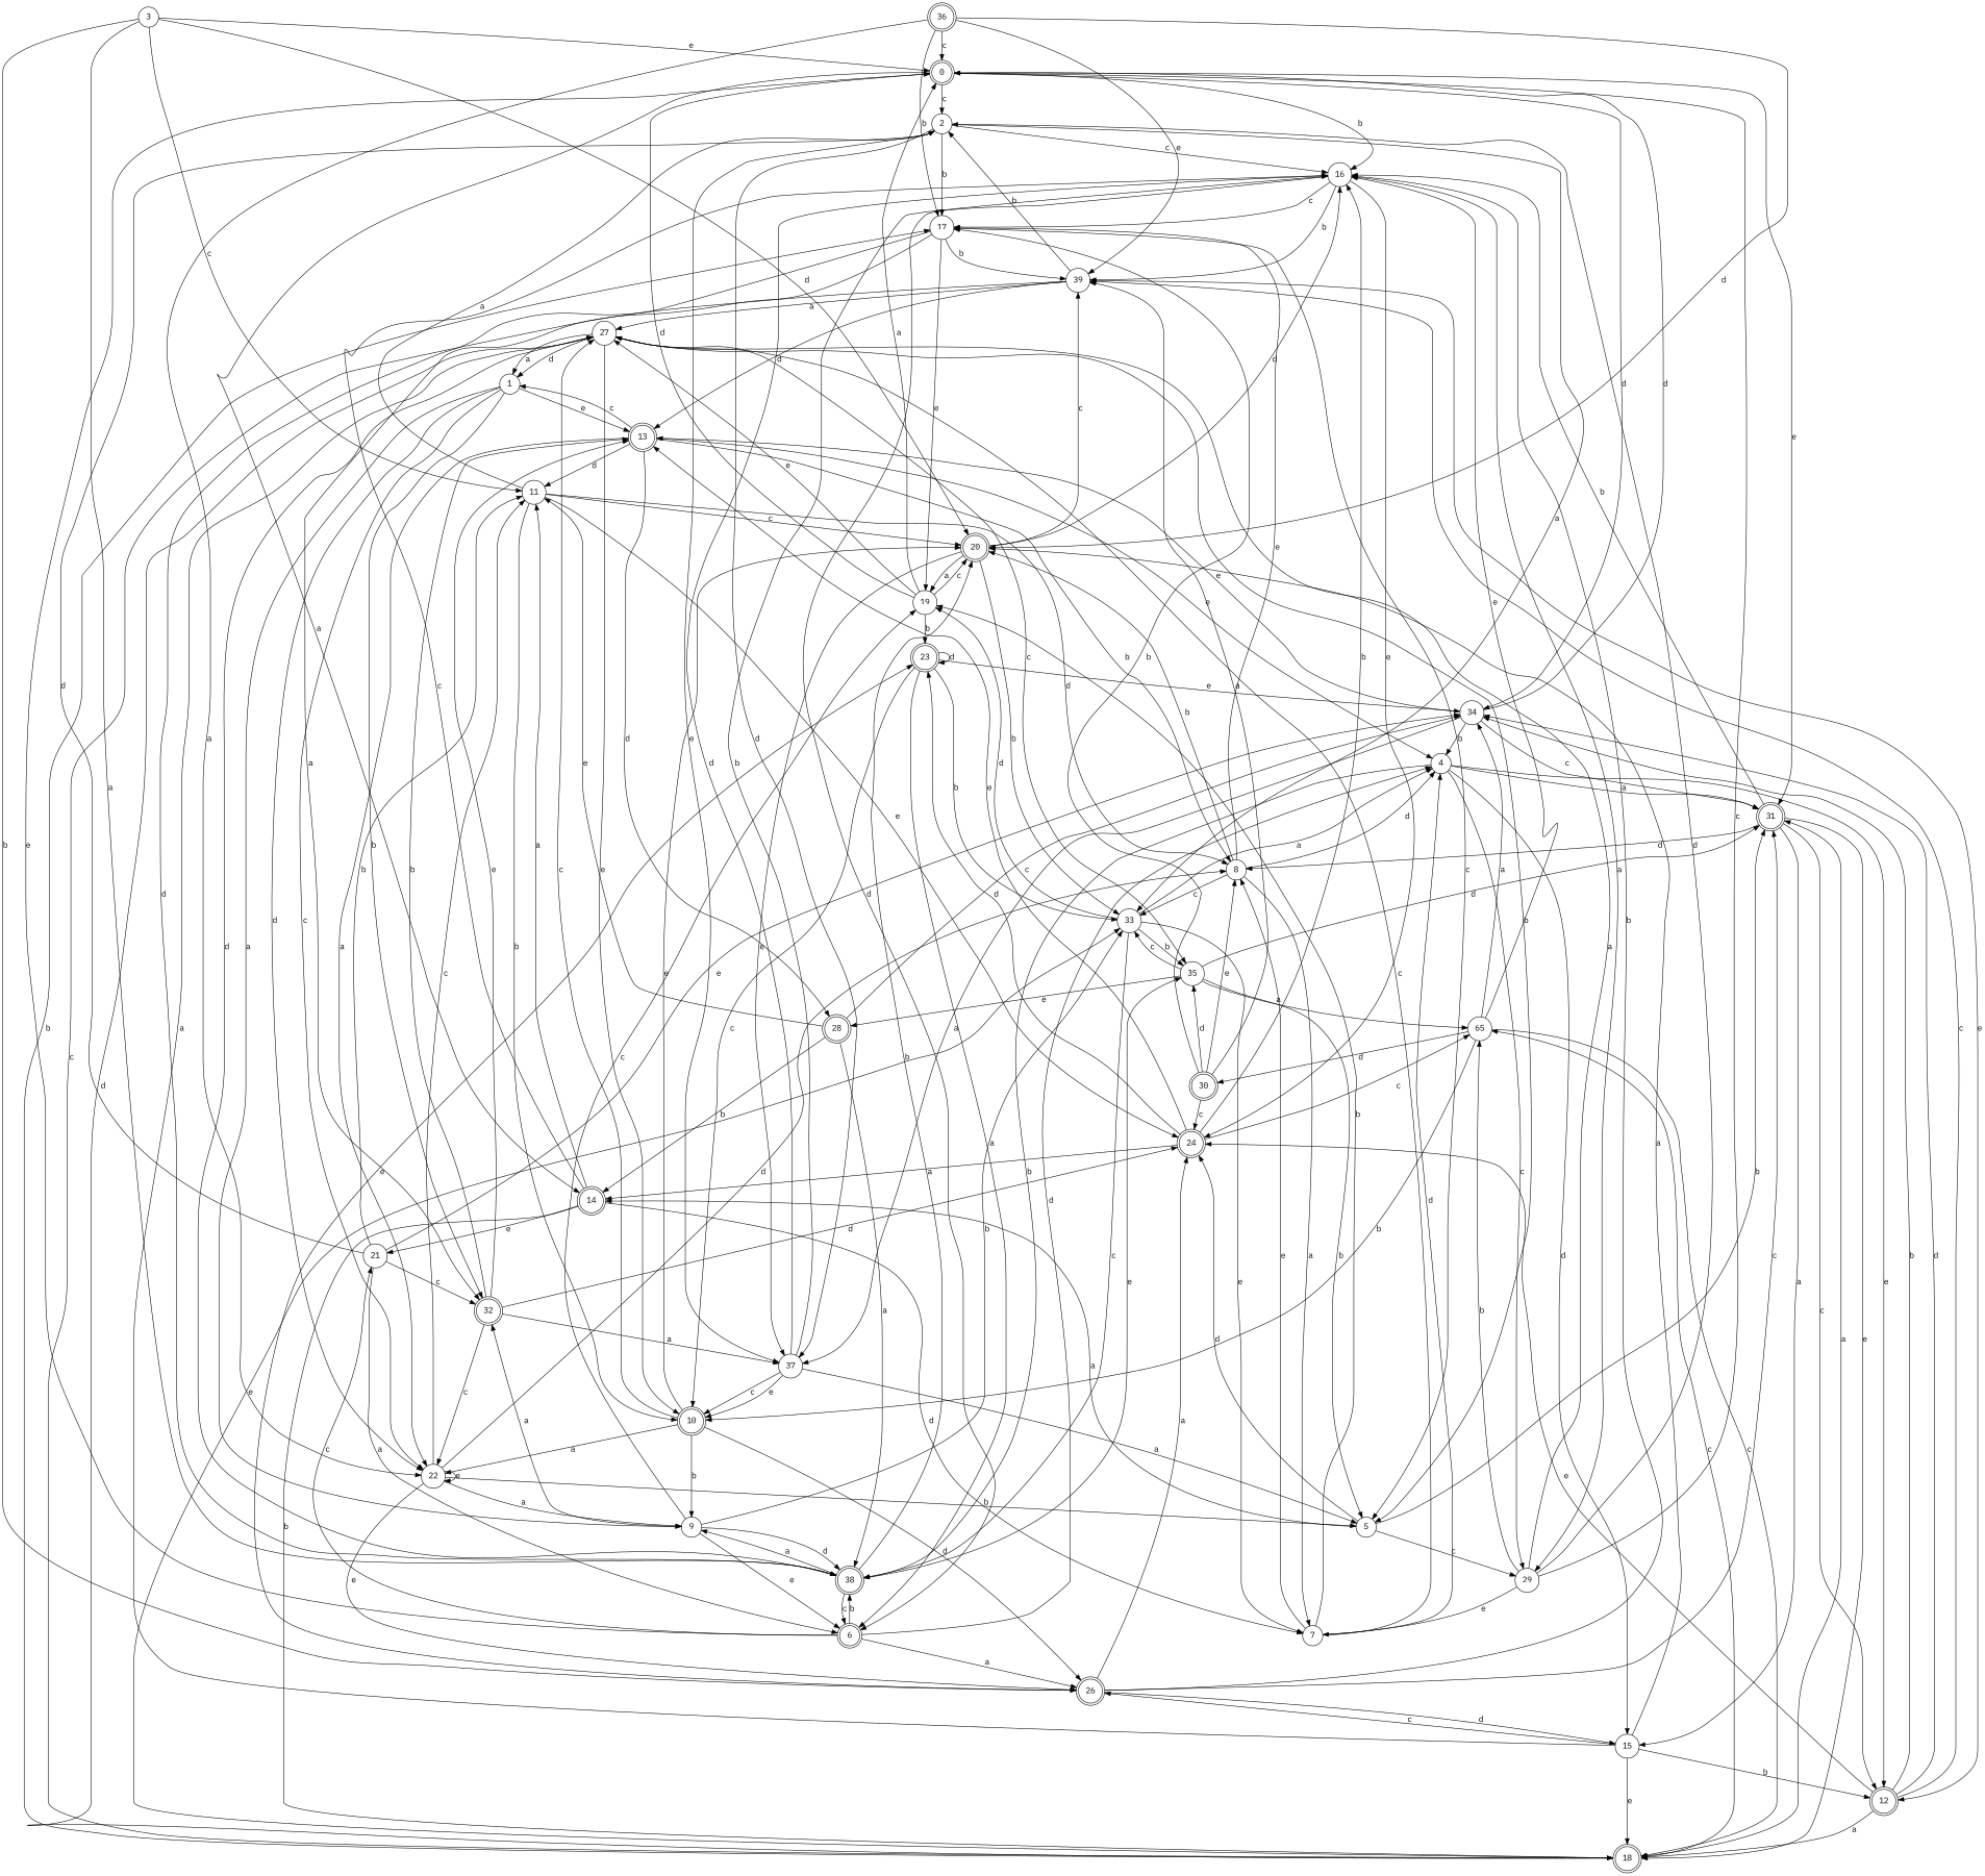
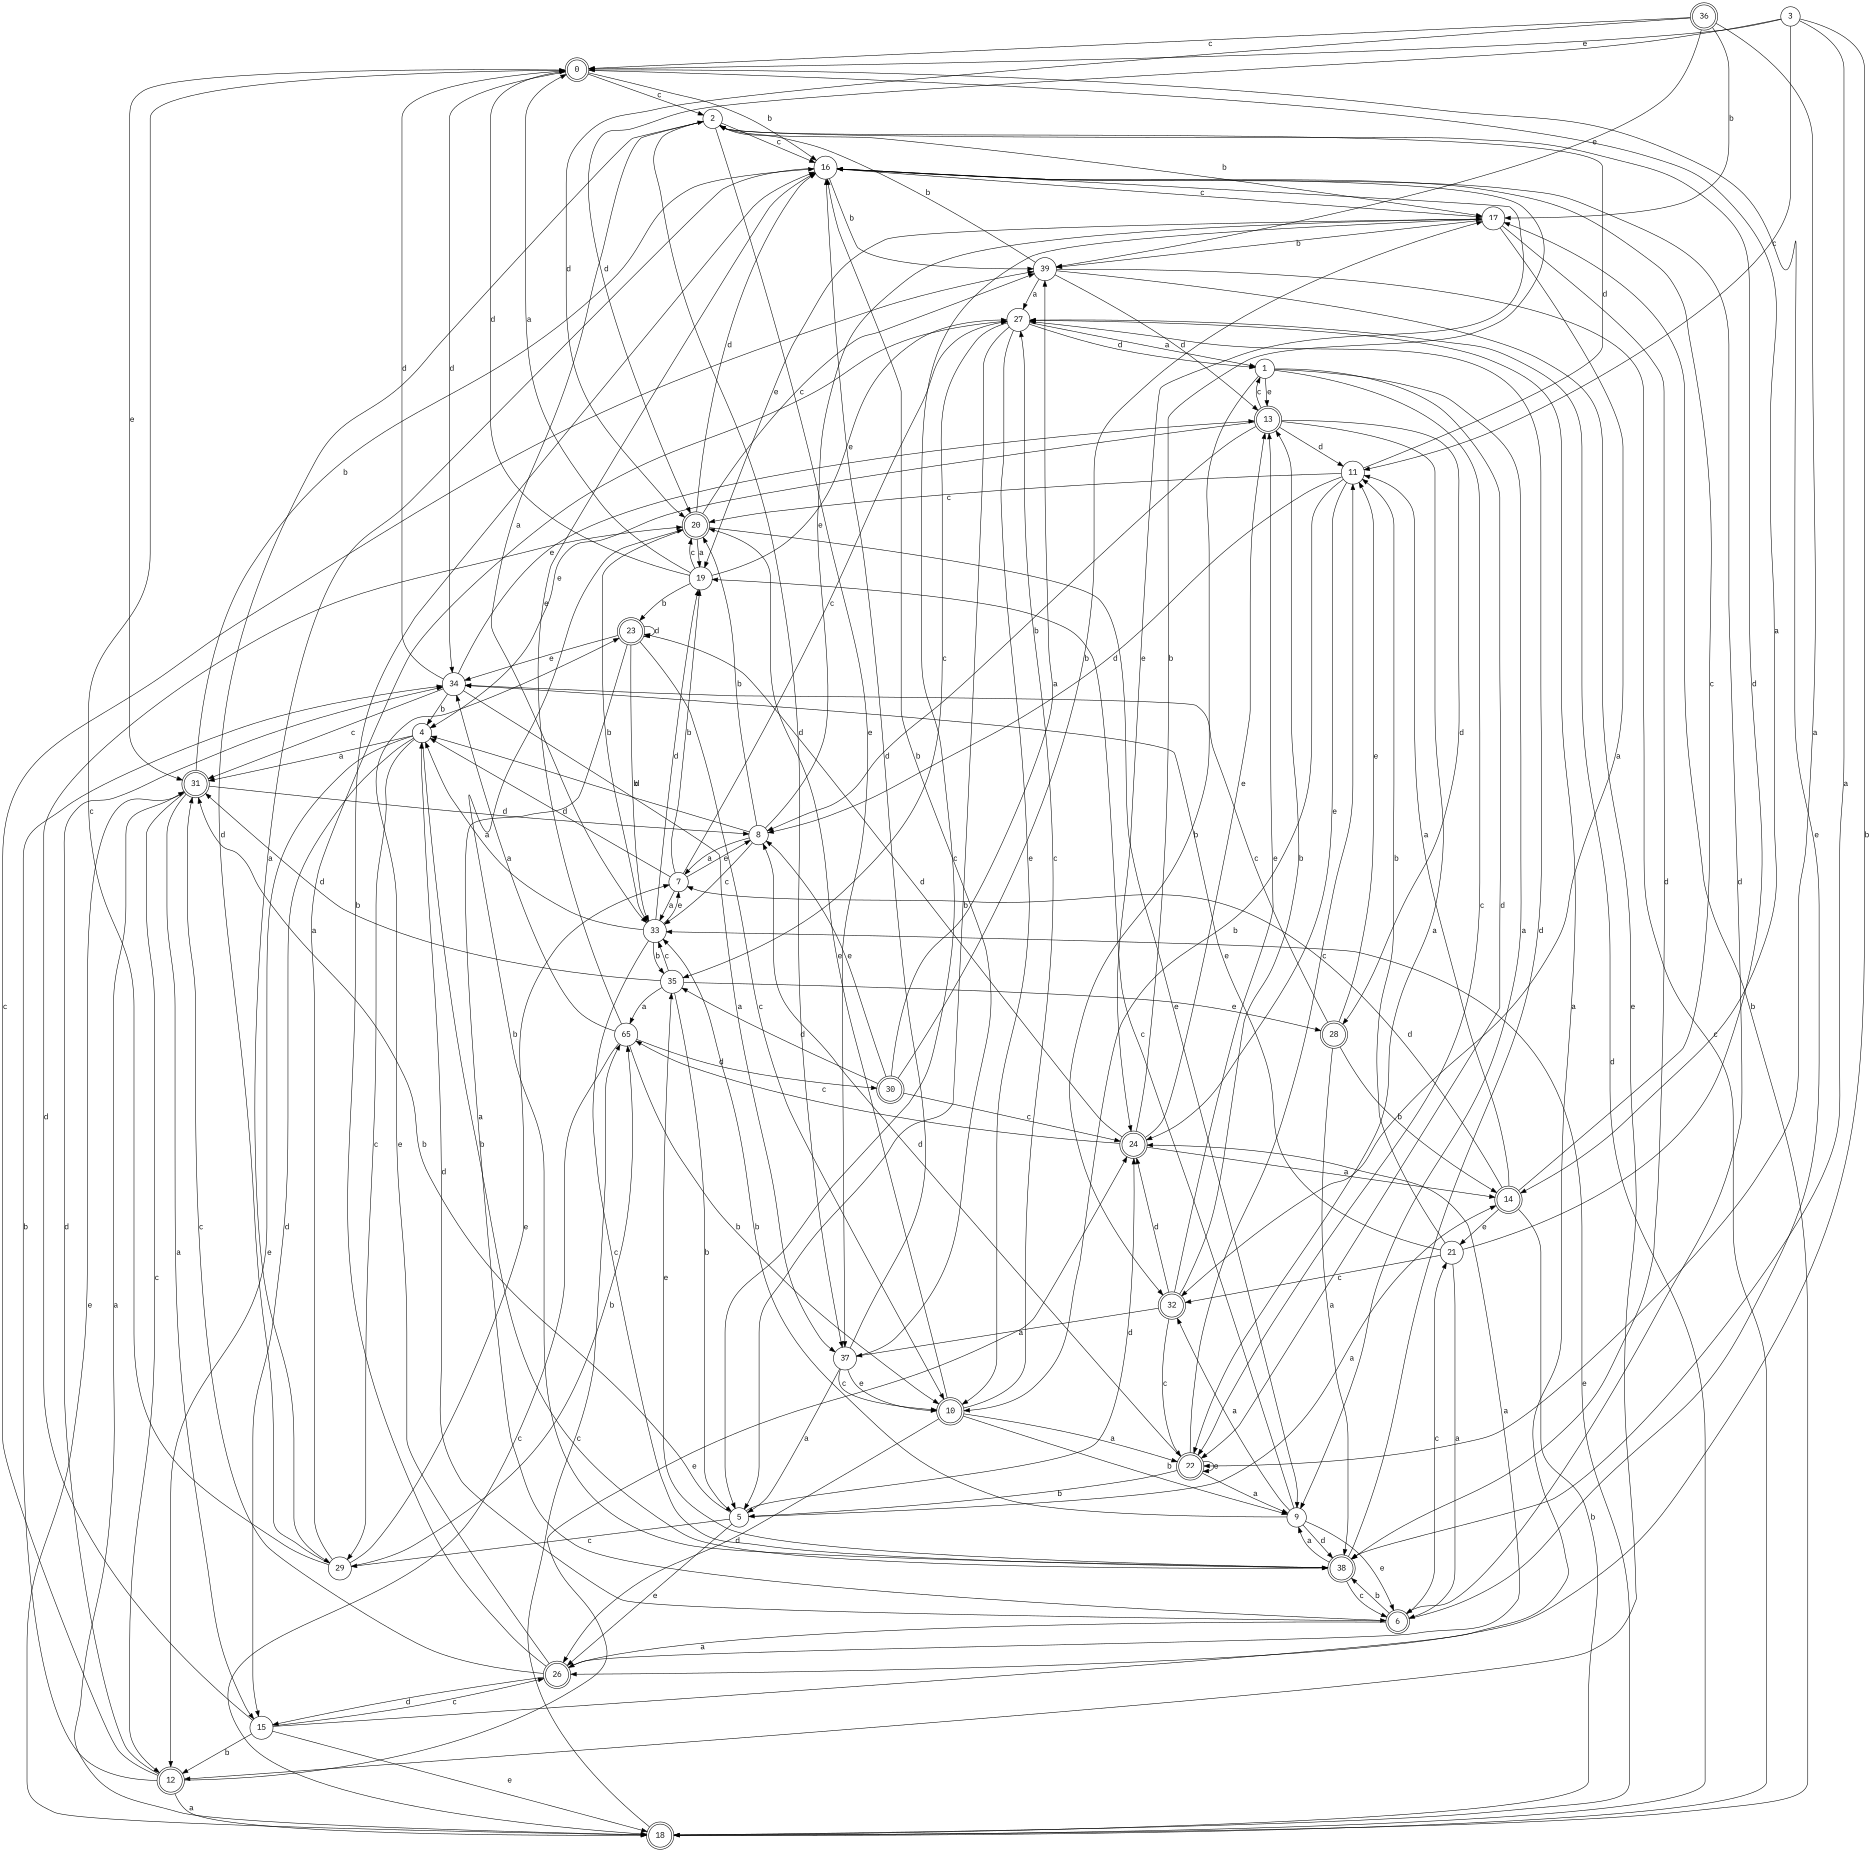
  digraph {
    fontname="IBM Plex Mono"
    rankdir=TB
    node [color=black fillcolor=white fontname="IBM Plex Mono" shape=circle style=filled]
    edge [fontname="IBM Plex Mono"]
    n1 [label=0 shape=doublecircle style="rounded,filled"]
    n2 [label=2]
    n3 [label=14 shape=doublecircle style="rounded,filled"]
    n4 [label=16]
    n5 [label=31 shape=doublecircle style="rounded,filled"]
    n6 [label=34]
    n7 [label=17]
    n8 [label=33]
    n9 [label=37]
    n10 [label=11]
    n11 [label=21]
    n12 [label=7]
    n13 [label=18 shape=doublecircle style="rounded,filled"]
    n14 [label=29]
    n15 [label=24 shape=doublecircle style="rounded,filled"]
    n16 [label=6 shape=doublecircle style="rounded,filled"]
    n17 [label=39]
    n18 [label=12 shape=doublecircle style="rounded,filled"]
    n19 [label=15]
    n20 [label=8]
    n21 [label=13 shape=doublecircle style="rounded,filled"]
    n22 [label=4]
    n23 [label=1]
    n24 [label=9]
-   n25 [label=22]
+   n25 [label=22 shape=doublecircle]
    n26 [label=32 shape=doublecircle style="rounded,filled"]
    n27 [label=38 shape=doublecircle style="rounded,filled"]
    n28 [label=19]
    n29 [label=28 shape=doublecircle style="rounded,filled"]
    n30 [label=5]
    n31 [label=35]
    n32 [label=10 shape=doublecircle style="rounded,filled"]
    n33 [label=3]
    n34 [label=20 shape=doublecircle style="rounded,filled"]
    n35 [label=26 shape=doublecircle style="rounded,filled"]
    n36 [label=23 shape=doublecircle style="rounded,filled"]
    n37 [label=27]
    n38 [label=65]
    n39 [label=30 shape=doublecircle style="rounded,filled"]
    n40 [label=36 shape=doublecircle style="rounded,filled"]
    n1 -> n2 [label=c]
    n1 -> n3 [label=a]
    n1 -> n4 [label=b]
    n1 -> n5 [label=e]
    n1 -> n6 [label=d]
    n2 -> n4 [label=c]
    n2 -> n7 [label=b]
    n2 -> n8 [label=a]
    n2 -> n9 [label=d]
    n2 -> n9 [label=e]
    n3 -> n4 [label=c]
    n3 -> n10 [label=a]
    n3 -> n11 [label=e]
    n3 -> n12 [label=d]
    n3 -> n13 [label=b]
    n4 -> n7 [label=c]
    n4 -> n14 [label=a]
    n4 -> n15 [label=e]
    n4 -> n16 [label=d]
    n4 -> n17 [label=b]
    n5 -> n4 [label=b]
    n5 -> n13 [label=e]
    n5 -> n18 [label=c]
    n5 -> n19 [label=a]
    n5 -> n20 [label=d]
    n6 -> n1 [label=d]
    n6 -> n5 [label=c]
    n6 -> n9 [label=a]
    n6 -> n21 [label=e]
    n6 -> n22 [label=b]
    n7 -> n17 [label=b]
    n7 -> n26 [label=a]
    n7 -> n27 [label=d]
    n7 -> n28 [label=e]
    n7 -> n30 [label=c]
    n8 -> n12 [label=e]
    n8 -> n22 [label=a]
    n8 -> n27 [label=c]
    n8 -> n28 [label=d]
    n8 -> n31 [label=b]
    n9 -> n4 [label=b]
    n9 -> n4 [label=d]
    n9 -> n30 [label=a]
    n9 -> n32 [label=c]
    n9 -> n32 [label=e]
-   n10 -> n2 [label=a]
+   n10 -> n2 [label=d]
    n10 -> n15 [label=e]
    n10 -> n20 [label=d]
    n10 -> n32 [label=b]
    n10 -> n34 [label=c]
    n11 -> n2 [label=d]
    n11 -> n6 [label=e]
    n11 -> n10 [label=b]
    n11 -> n16 [label=a]
    n11 -> n26 [label=c]
+   n12 -> n8 [label=a]
    n12 -> n20 [label=e]
    n12 -> n22 [label=d]
    n12 -> n28 [label=b]
    n12 -> n37 [label=c]
    n13 -> n5 [label=a]
    n13 -> n7 [label=b]
    n13 -> n8 [label=e]
    n13 -> n37 [label=d]
    n13 -> n38 [label=c]
    n14 -> n1 [label=c]
    n14 -> n2 [label=d]
    n14 -> n12 [label=e]
    n14 -> n37 [label=a]
    n14 -> n38 [label=b]
    n15 -> n3 [label=a]
    n15 -> n4 [label=b]
    n15 -> n21 [label=e]
    n15 -> n36 [label=d]
    n15 -> n38 [label=c]
    n16 -> n1 [label=e]
    n16 -> n11 [label=c]
    n16 -> n22 [label=d]
    n16 -> n27 [label=b]
    n16 -> n35 [label=a]
    n17 -> n2 [label=b]
    n17 -> n13 [label=c]
    n17 -> n18 [label=e]
    n17 -> n21 [label=d]
    n17 -> n37 [label=a]
    n18 -> n6 [label=b]
    n18 -> n6 [label=d]
    n18 -> n13 [label=a]
    n18 -> n15 [label=e]
    n18 -> n17 [label=c]
    n19 -> n13 [label=e]
    n19 -> n18 [label=b]
-   n19 -> n34 [label=a]
+   n19 -> n34 [label=d]
    n19 -> n35 [label=c]
    n19 -> n37 [label=a]
    n20 -> n7 [label=e]
    n20 -> n8 [label=c]
    n20 -> n12 [label=a]
    n20 -> n22 [label=d]
    n20 -> n34 [label=b]
    n21 -> n10 [label=d]
    n21 -> n20 [label=b]
    n21 -> n22 [label=e]
    n21 -> n23 [label=c]
    n21 -> n25 [label=a]
    n21 -> n29 [label=d]
    n22 -> n5 [label=a]
    n22 -> n14 [label=c]
    n22 -> n18 [label=e]
    n22 -> n19 [label=d]
    n22 -> n27 [label=b]
    n23 -> n21 [label=e]
    n23 -> n24 [label=a]
    n23 -> n25 [label=c]
    n23 -> n25 [label=d]
    n23 -> n26 [label=b]
    n24 -> n8 [label=b]
    n24 -> n16 [label=e]
    n24 -> n26 [label=a]
    n24 -> n27 [label=d]
    n24 -> n28 [label=c]
    n25 -> n10 [label=c]
    n25 -> n20 [label=d]
    n25 -> n24 [label=a]
    n25 -> n25 [label=e]
    n25 -> n30 [label=b]
    n26 -> n9 [label=a]
    n26 -> n15 [label=d]
    n26 -> n21 [label=b]
    n26 -> n21 [label=e]
    n26 -> n25 [label=c]
    n27 -> n16 [label=c]
    n27 -> n24 [label=a]
    n27 -> n31 [label=e]
    n27 -> n34 [label=b]
    n27 -> n37 [label=d]
    n28 -> n1 [label=a]
    n28 -> n1 [label=d]
    n28 -> n34 [label=c]
    n28 -> n36 [label=b]
    n28 -> n37 [label=e]
    n29 -> n3 [label=b]
    n29 -> n6 [label=c]
    n29 -> n10 [label=e]
    n29 -> n27 [label=a]
    n30 -> n3 [label=a]
    n30 -> n5 [label=b]
    n30 -> n14 [label=c]
    n30 -> n15 [label=d]
-   n25 -> n35 [label=e]
+   n30 -> n35 [label=e]
    n31 -> n5 [label=d]
    n31 -> n8 [label=c]
    n31 -> n29 [label=e]
    n31 -> n30 [label=b]
    n31 -> n38 [label=a]
    n32 -> n24 [label=b]
    n32 -> n25 [label=a]
    n32 -> n34 [label=e]
    n32 -> n35 [label=d]
    n32 -> n37 [label=c]
    n33 -> n1 [label=e]
    n33 -> n10 [label=c]
    n33 -> n27 [label=a]
    n33 -> n34 [label=d]
    n33 -> n35 [label=b]
    n34 -> n4 [label=d]
    n34 -> n8 [label=b]
-   n34 -> n9 [label=e]
+   n34 -> n24 [label=e]
    n34 -> n17 [label=c]
    n34 -> n28 [label=a]
    n35 -> n4 [label=b]
    n35 -> n5 [label=c]
    n35 -> n15 [label=a]
    n35 -> n19 [label=d]
    n35 -> n36 [label=e]
    n36 -> n6 [label=e]
    n36 -> n8 [label=b]
    n36 -> n16 [label=a]
    n36 -> n32 [label=c]
    n36 -> n36 [label=d]
    n37 -> n23 [label=a]
    n37 -> n23 [label=d]
    n37 -> n30 [label=b]
    n37 -> n31 [label=c]
    n37 -> n32 [label=e]
    n38 -> n4 [label=e]
    n38 -> n6 [label=a]
    n38 -> n13 [label=c]
    n38 -> n32 [label=b]
    n38 -> n39 [label=d]
    n39 -> n7 [label=b]
    n39 -> n15 [label=c]
    n39 -> n17 [label=a]
    n39 -> n20 [label=e]
    n39 -> n31 [label=d]
    n40 -> n1 [label=c]
    n40 -> n7 [label=b]
    n40 -> n17 [label=e]
    n40 -> n25 [label=a]
    n40 -> n34 [label=d]
  }
